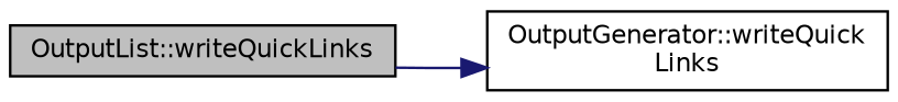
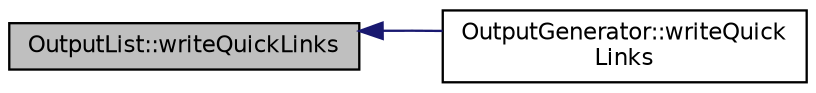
  digraph {
    rankdir=LR
    node [color=black fontname=Helvetica fontsize=10 shape=record style=filled]
    n1 [fillcolor=grey75 fontcolor=black height=0.2 label="OutputList::writeQuickLinks" width=0.4]
    n2 [fillcolor=white height=0.2 label="OutputGenerator::writeQuick\lLinks" width=0.4]
-   n1 -> n2 [color=midnightblue fontname=Helvetica fontsize=10 labelfontname=Helvetica labelfontsize=10 style=solid]
+   n2 -> n1 [color=midnightblue fontname=Helvetica fontsize=10 labelfontname=Helvetica labelfontsize=10 style=solid]
  }
